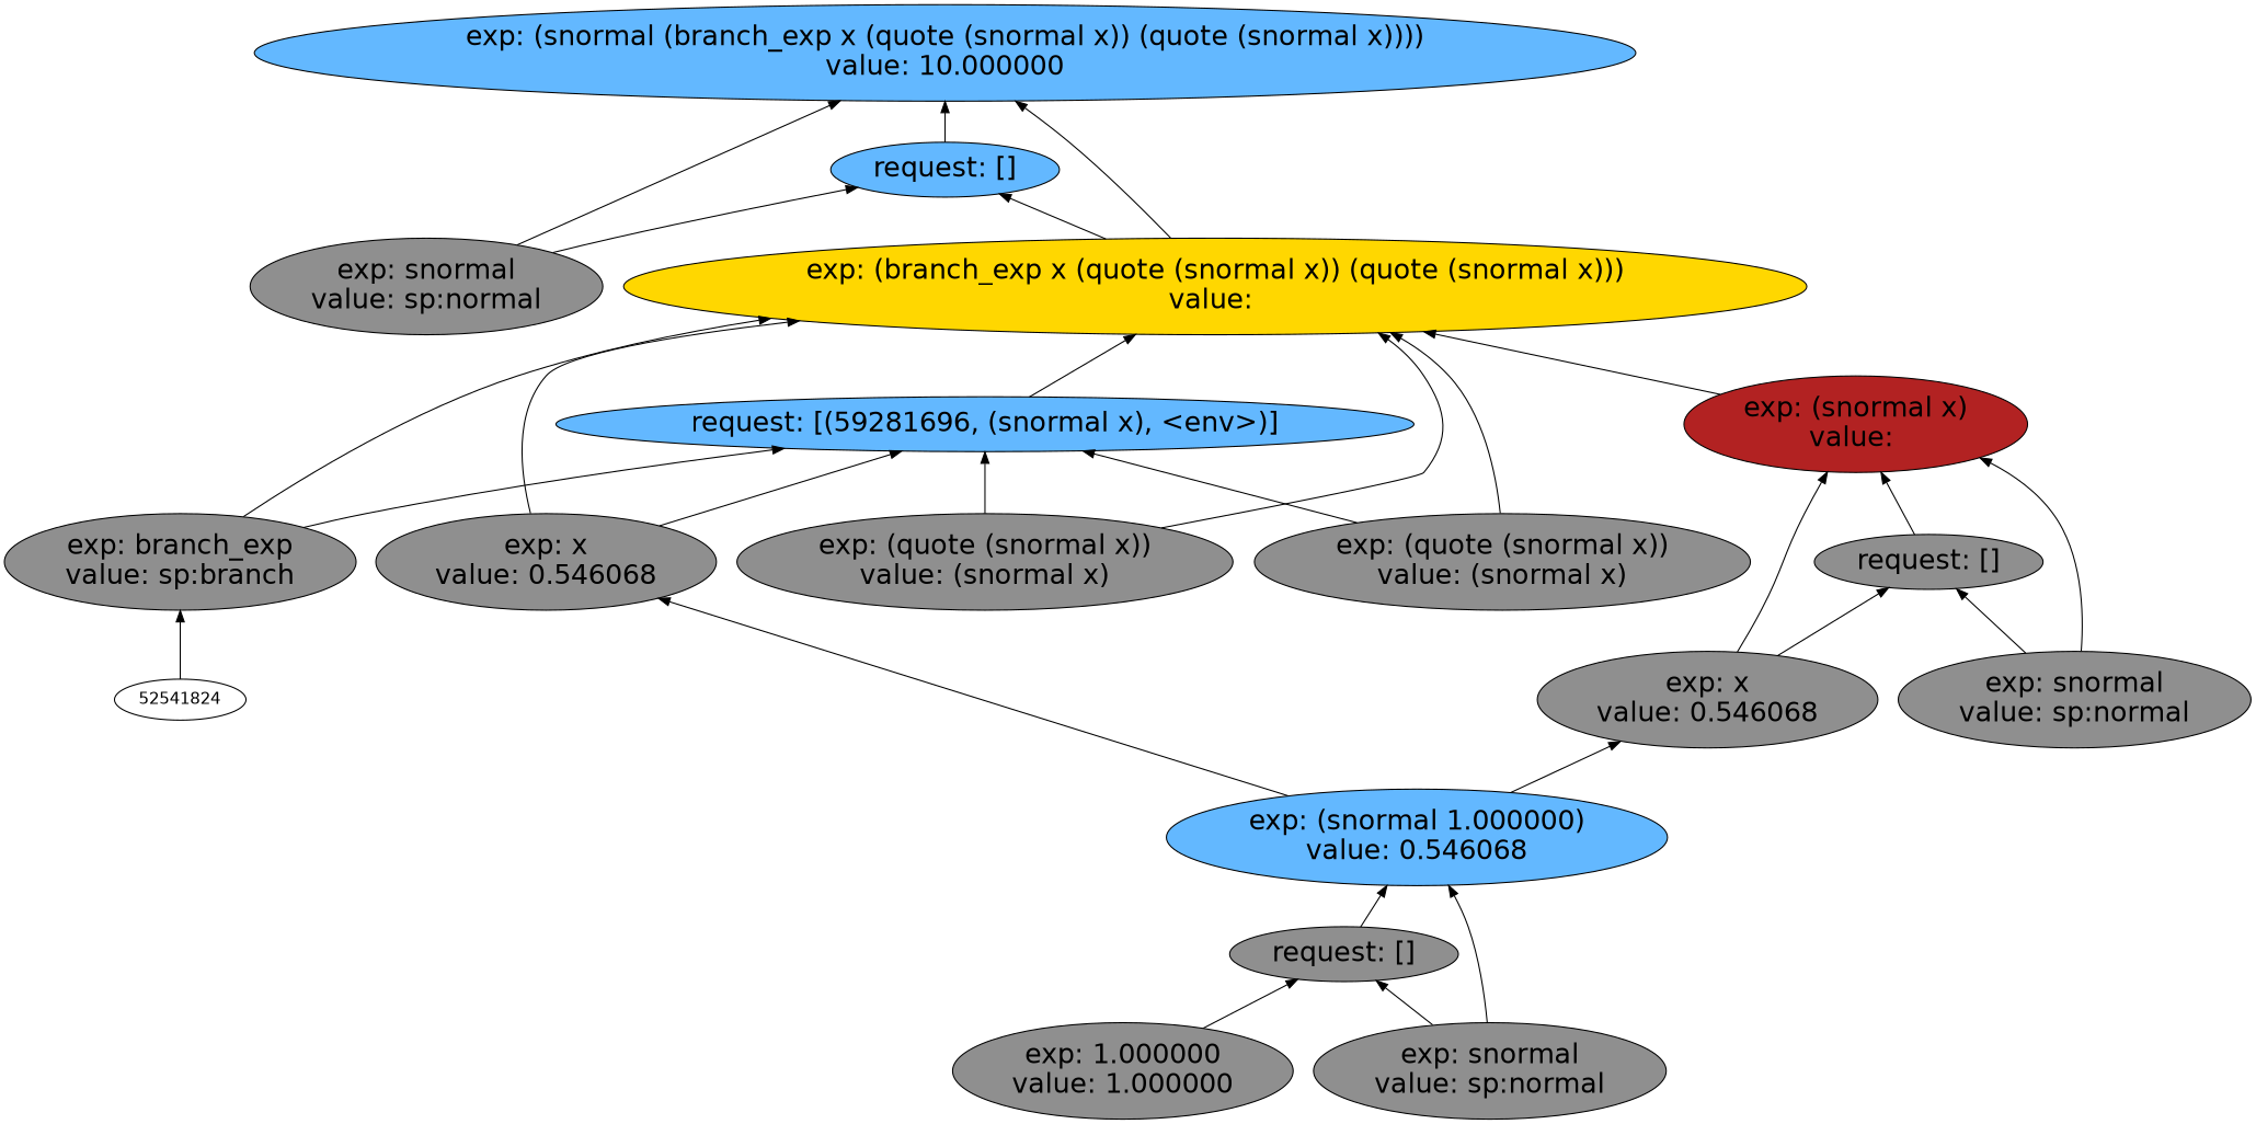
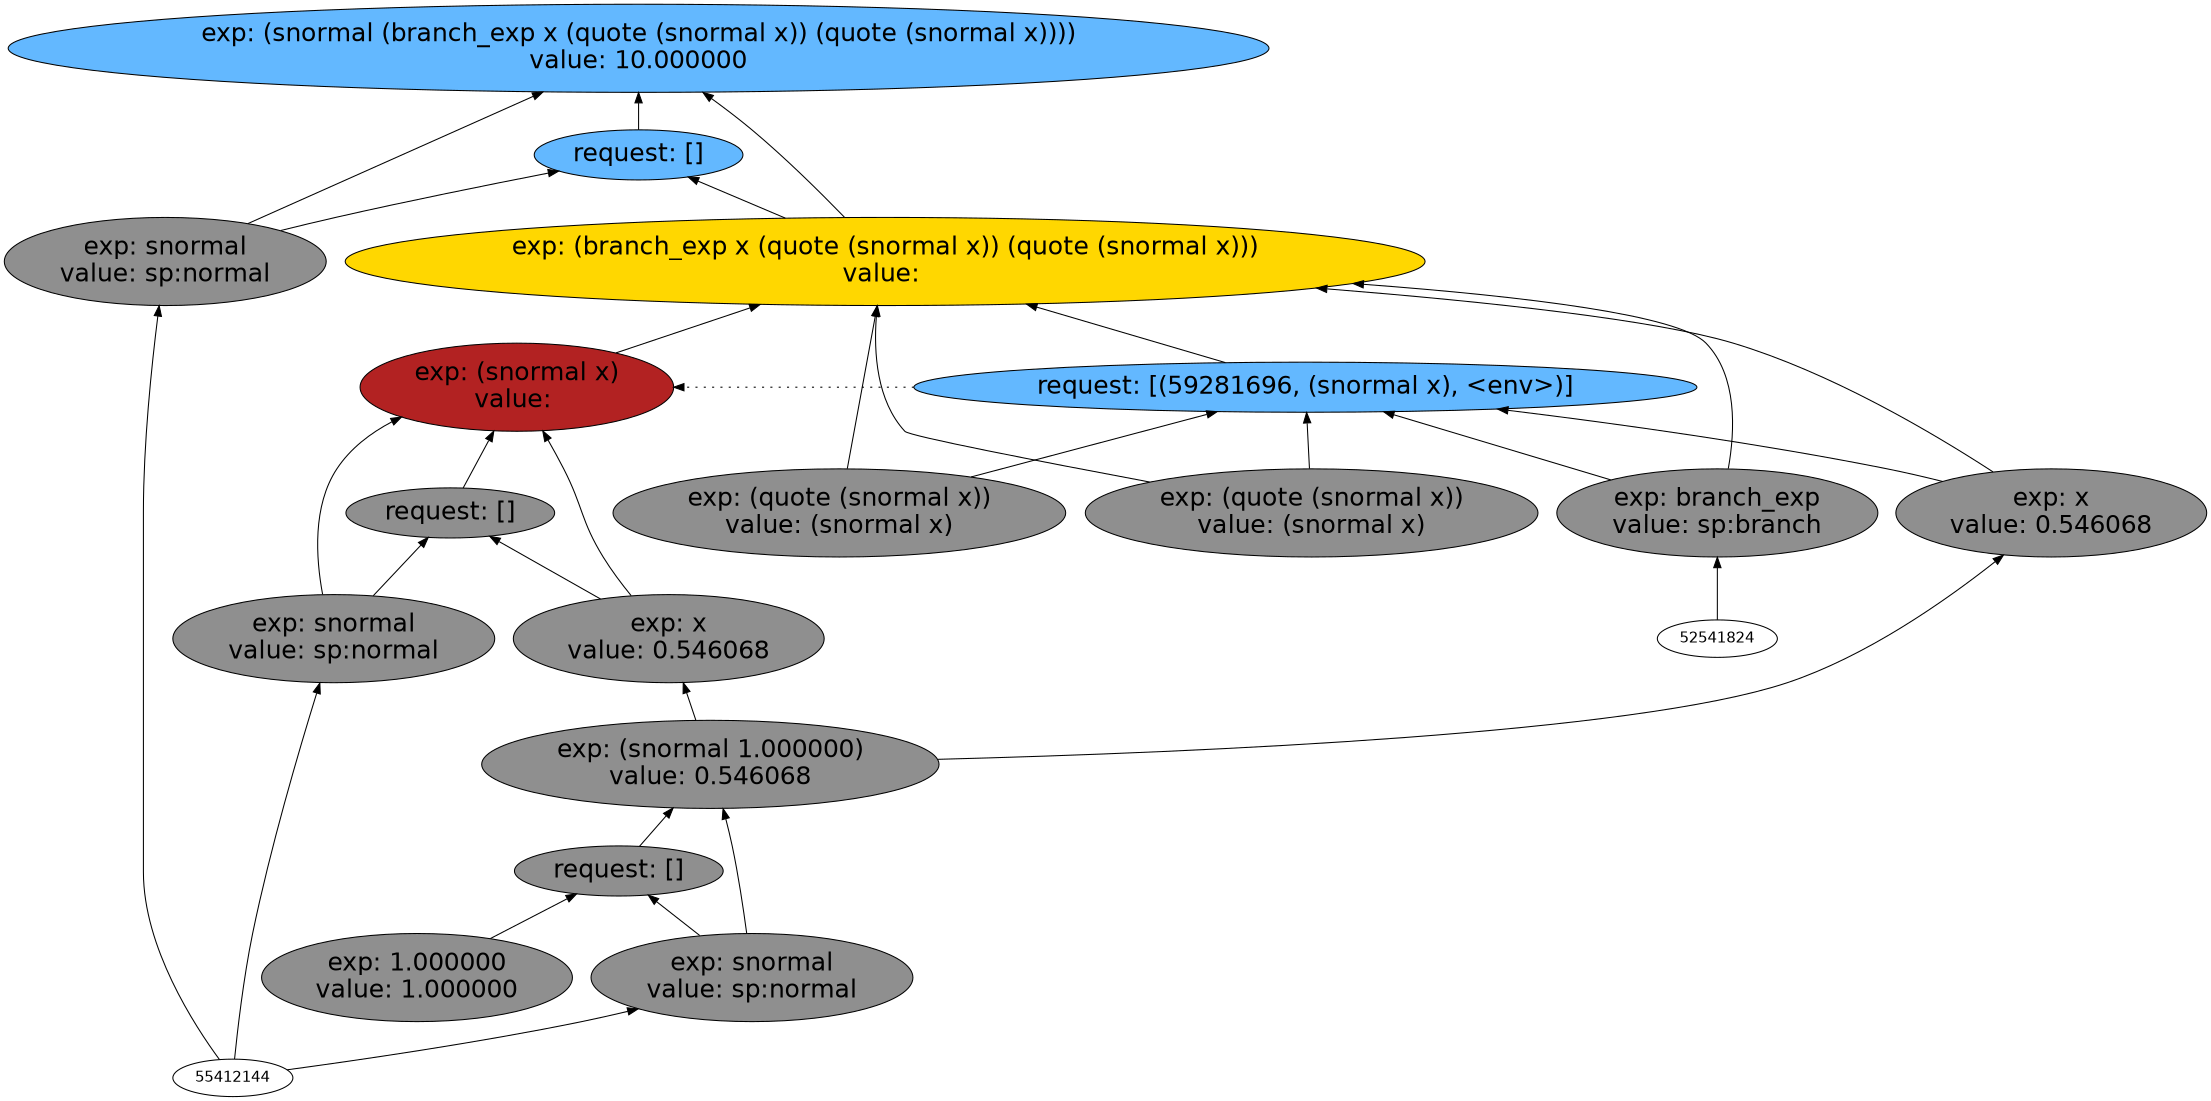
  digraph {
    fontname="DejaVu Sans"
    fontsize=24
    rankdir=BT
    node [fillcolor=grey56 fontname="DejaVu Sans" fontsize=24 shape=ellipse style=filled]
    edge [arrowhead=normal color=black constraint=true fontname="DejaVu Sans" style=solid]
-   n1 [fillcolor=steelblue1 label="exp: (snormal 1.000000)\nvalue: 0.546068"]
+   n1 [label="exp: (snormal 1.000000)\nvalue: 0.546068"]
    n2 [label="request: []"]
    n3 [label="exp: snormal\nvalue: sp:normal"]
    n4 [label="exp: 1.000000\nvalue: 1.000000"]
    n5 [fillcolor=steelblue1 label="exp: (snormal (branch_exp x (quote (snormal x)) (quote (snormal x))))\nvalue: 10.000000"]
    n6 [fillcolor=steelblue1 label="request: []"]
    n7 [label="exp: snormal\nvalue: sp:normal"]
    n8 [fillcolor=gold label="exp: (branch_exp x (quote (snormal x)) (quote (snormal x)))\nvalue: "]
    n9 [fillcolor=steelblue1 label="request: [(59281696, (snormal x), <env>)]"]
    n10 [label="exp: branch_exp\nvalue: sp:branch"]
    n11 [label="exp: x\nvalue: 0.546068"]
    n12 [label="exp: (quote (snormal x))\nvalue: (snormal x)"]
    n13 [label="exp: (quote (snormal x))\nvalue: (snormal x)"]
    n14 [fillcolor=firebrick label="exp: (snormal x)\nvalue: "]
    n15 [label="request: []"]
    n16 [label="exp: snormal\nvalue: sp:normal"]
    n17 [label="exp: x\nvalue: 0.546068"]
+   55412144 [fillcolor="" fontsize="" shape="" style=""]
    52541824 [fillcolor="" fontsize="" shape="" style=""]
    subgraph sub_1 {
      label="Venture Families"
      subgraph sub_2 {
        label=1
        n1
        n2
        n3
        n4
      }
      subgraph sub_3 {
        label=2
        n5
        n6
        n7
        n8
        n9
        n10
        n11
        n12
        n13
      }
    }
    subgraph sub_4 {
      n14
      n15
      n16
      n17
    }
    n1 -> n11
    n1 -> n17
    n2 -> n1
    n3 -> n1
    n3 -> n2
    n4 -> n2
    n6 -> n5
    n7 -> n5
    n7 -> n6
    n8 -> n5
    n8 -> n6
    n9 -> n8
+   n9 -> n14 [constraint=false style=dotted]
    n10 -> n8
    n10 -> n9
    n11 -> n8
    n11 -> n9
    n12 -> n8
    n12 -> n9
    n13 -> n8
    n13 -> n9
    n14 -> n8
    n15 -> n14
    n16 -> n14
    n16 -> n15
    n17 -> n14
    n17 -> n15
+   55412144 -> n3
+   55412144 -> n7
+   55412144 -> n16
    52541824 -> n10
  }
